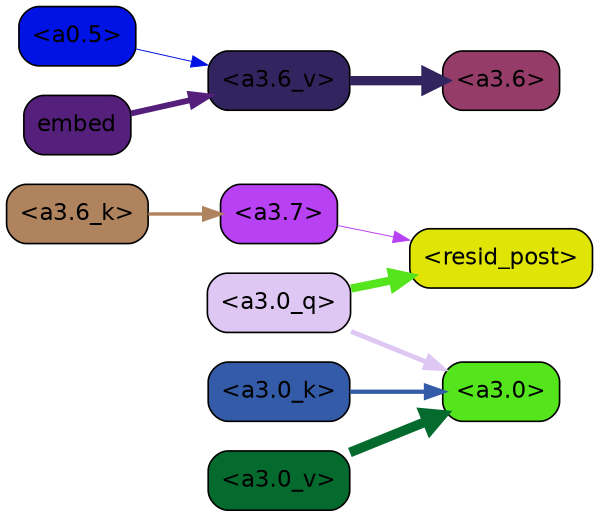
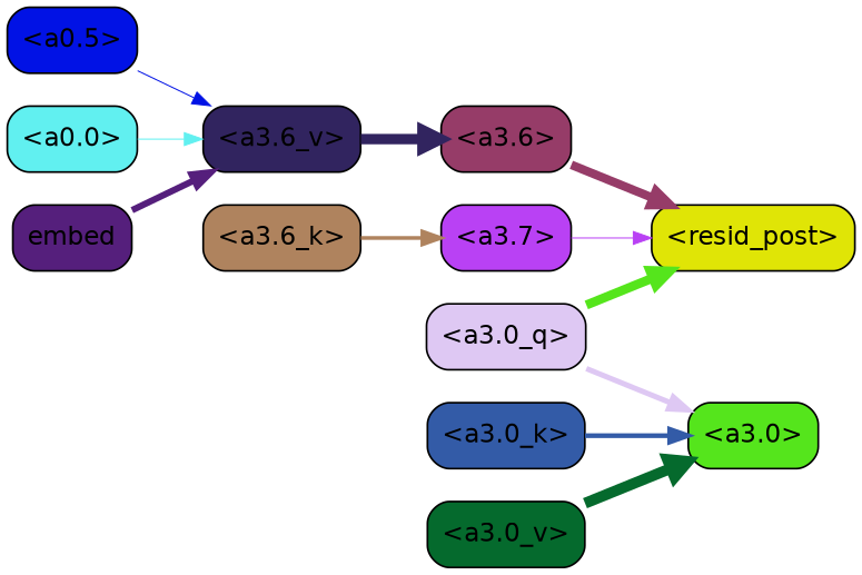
  strict digraph {
    rankdir=LR
    splines=true
    node [color=black fontname=Helvetica shape=box style="filled, rounded"]
    edge [penwidth=0.6]
    "<a3.7>" [fillcolor="#b941f4"]
    "<resid_post>" [fillcolor="#e0e506"]
    "<a3.6>" [fillcolor="#963c68"]
    "<a3.0>" [fillcolor="#55e51c"]
    "<a3.0_q>" [fillcolor="#dec8f3"]
    "<a3.6_k>" [fillcolor="#af835e"]
    "<a3.0_k>" [fillcolor="#335ba7"]
    "<a3.6_v>" [fillcolor="#31245f"]
    "<a3.0_v>" [fillcolor="#056a2d"]
    "<a0.5>" [fillcolor="#0112e5"]
+   "<a0.0>" [fillcolor="#61f0f0"]
    embed [fillcolor="#551f7c"]
    "<a3.7>" -> "<resid_post>" [color="#b941f4"]
+   "<a3.6>" -> "<resid_post>" [color="#963c68" penwidth=4.748674273490906]
    "<a3.0_q>" -> "<resid_post>" [color="#55e51c" penwidth=5.004031300544739]
    "<a3.0_q>" -> "<a3.0>" [color="#dec8f3" penwidth=2.95696559548378]
    "<a3.6_k>" -> "<a3.7>" [color="#af835e" penwidth=2.086437076330185]
    "<a3.0_k>" -> "<a3.0>" [color="#335ba7" penwidth=2.5988530814647675]
    "<a3.6_v>" -> "<a3.6>" [color="#31245f" penwidth=5.669987380504608]
    "<a3.0_v>" -> "<a3.0>" [color="#056a2d" penwidth=5.9515902400016785]
    "<a0.5>" -> "<a3.6_v>" [color="#0112e5"]
+   "<a0.0>" -> "<a3.6_v>" [color="#61f0f0"]
    embed -> "<a3.6_v>" [color="#551f7c" penwidth=3.56406831741333]
  }
